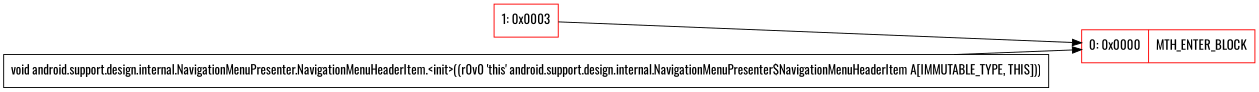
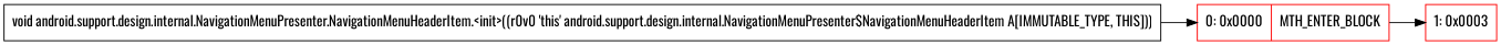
  digraph {
    rankdir=LR
    fontname=Oswald
    node [color=red shape=record fontname=Oswald]
    edge [fontname=Oswald]
    n1 [label="{0\:\ 0x0000|MTH_ENTER_BLOCK\l}"]
    n2 [label="{1\:\ 0x0003}"]
    n3 [label="{void android.support.design.internal.NavigationMenuPresenter.NavigationMenuHeaderItem.\<init\>((r0v0 'this' android.support.design.internal.NavigationMenuPresenter$NavigationMenuHeaderItem A[IMMUTABLE_TYPE, THIS])) }" color=""]
    subgraph cluster_1 {
      label="R(0)"
    }
-   n2 -> n1
+   n1 -> n2
    n3 -> n1
  }
